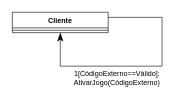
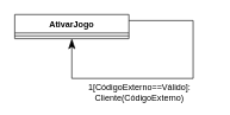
  <mxCell id="0" />
  <mxCell id="1" parent="0" />
- <mxCell id="2" value="Cliente" style="swimlane;fontStyle=1;align=center;verticalAlign=top;childLayout=stackLayout;horizontal=1;startSize=26;horizontalStack=0;resizeParent=1;resizeParentMax=0;resizeLast=0;collapsible=1;marginBottom=0;" vertex="1" parent="1"><mxGeometry x="20" y="20" width="160" height="34" as="geometry" /></mxCell>
+ <mxCell id="2" value="AtivarJogo" style="swimlane;fontStyle=1;align=center;verticalAlign=top;childLayout=stackLayout;horizontal=1;startSize=26;horizontalStack=0;resizeParent=1;resizeParentMax=0;resizeLast=0;collapsible=1;marginBottom=0;" vertex="1" parent="1"><mxGeometry x="20" y="20" width="160" height="34" as="geometry" /></mxCell>
  <mxCell id="3" value="" style="line;strokeWidth=1;fillColor=none;align=left;verticalAlign=middle;spacingTop=-1;spacingLeft=3;spacingRight=3;rotatable=0;labelPosition=right;points=[];portConstraint=eastwest;" vertex="1" parent="2"><mxGeometry y="26" width="160" height="8" as="geometry" /></mxCell>
  <mxCell id="4" style="edgeStyle=orthogonalEdgeStyle;rounded=0;jumpSize=7;orthogonalLoop=1;jettySize=auto;html=1;exitX=1;exitY=0.25;exitDx=0;exitDy=0;entryX=0.5;entryY=1;entryDx=0;entryDy=0;startArrow=none;startFill=0;startSize=13;endArrow=classicThin;endFill=1;endSize=12;" edge="1" parent="1" source="2" target="2"><mxGeometry relative="1" as="geometry"><Array as="points"><mxPoint x="270" y="29" /><mxPoint x="270" y="110" /><mxPoint x="100" y="110" /></Array></mxGeometry></mxCell>
- <mxCell id="5" value="1[CódigoExterno==Válido]: AtivarJogo(CódigoExterno)" style="text;html=1;strokeColor=none;fillColor=none;align=center;verticalAlign=middle;whiteSpace=wrap;rounded=0;" vertex="1" parent="1"><mxGeometry x="90" y="120" width="210" height="20" as="geometry" /></mxCell>
+ <mxCell id="5" value="1[CódigoExterno==Válido]: Cliente(CódigoExterno)" style="text;html=1;strokeColor=none;fillColor=none;align=center;verticalAlign=middle;whiteSpace=wrap;rounded=0;" vertex="1" parent="1"><mxGeometry x="90" y="120" width="210" height="20" as="geometry" /></mxCell>
